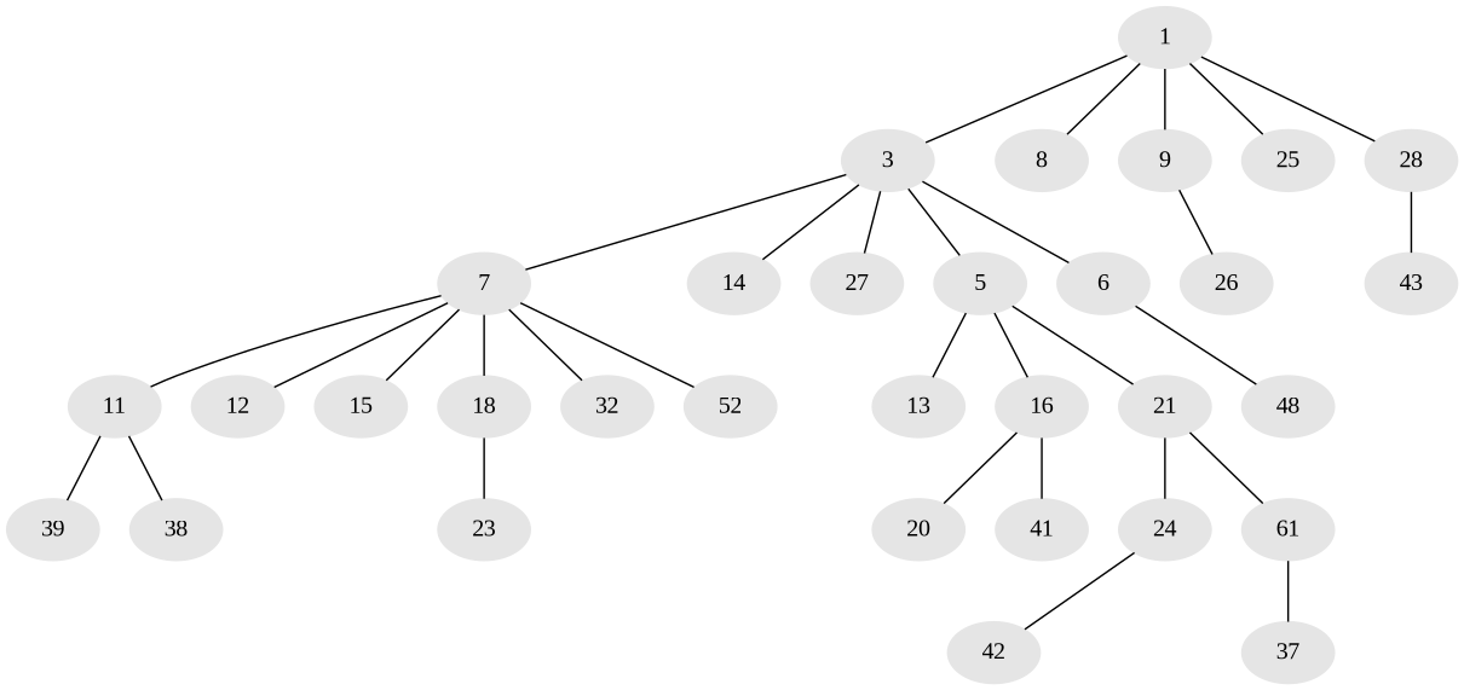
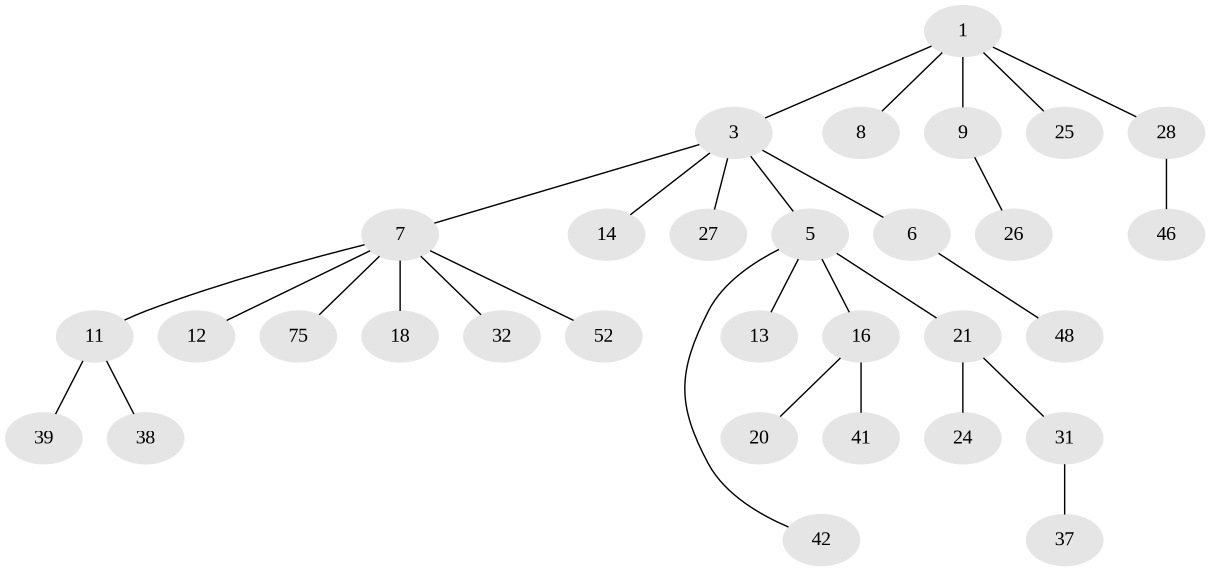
  graph {
    fontname="Liberation Serif"
    node [color=gray90 fontname="Liberation Serif" style=filled]
    edge [fontname="Liberation Serif"]
    1 [super="+2"]
    3 [super="+4"]
    8
    9
    25 [super="+33"]
    28 [super="+40"]
    5 [super="+19"]
    6 [super="+46"]
    7 [super="+10"]
    14
    27
    26
-   43
+   43 [label=46]
    13 [super="+29"]
    16 [super="+51"]
    21 [super="+34"]
    42
    48
    11 [super="+17"]
    12
-   15 [super="+22"]
+   15 [super="+22" label=75]
    18 [super="+36"]
    32 [super="+44"]
    52
    20 [super="+30"]
    41
    24
-   31 [super="+35" label=61]
+   31 [super="+35"]
    38
    39 [super="+49"]
-   23 [super="+45"]
    37
    1 -- 3
    1 -- 8
    1 -- 9
    1 -- 25
    1 -- 28
    3 -- 5
    3 -- 6
    3 -- 7
    3 -- 14
    3 -- 27
    9 -- 26
    28 -- 43
    5 -- 13
    5 -- 16
    5 -- 21
-   24 -- 42
+   5 -- 42
    6 -- 48
    7 -- 11
    7 -- 12
    7 -- 15
    7 -- 18
    7 -- 32
    7 -- 52
    16 -- 20
    16 -- 41
    21 -- 24
    21 -- 31
    11 -- 38
    11 -- 39
-   18 -- 23
    31 -- 37
  }
